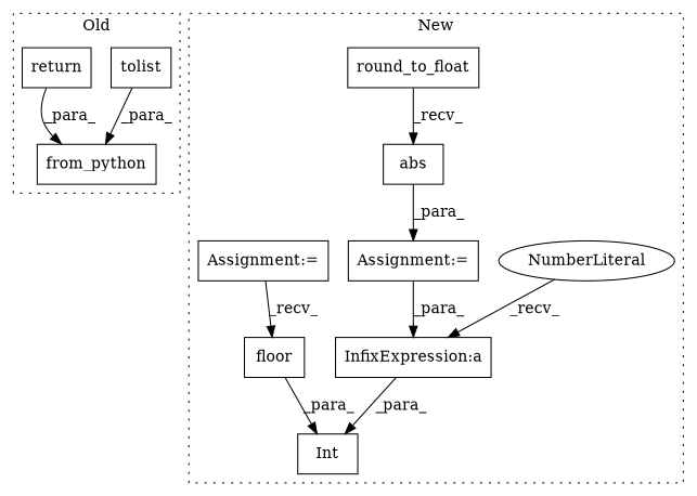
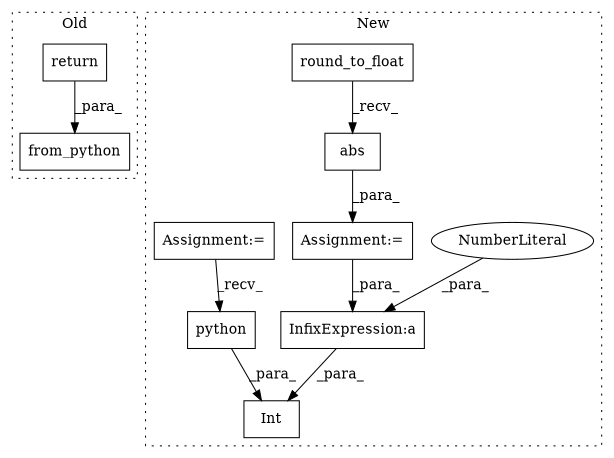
  digraph {
    node [a=32 l="4,1" shape=box]
-   n1 [l=8 label=tolist s=20228]
    n2 [a=41 l=7 label=return s=20179]
    n3 [l="12,1" label=from_python s="20186,20236"]
    n4 [label=Int s="20988,21014"]
    n5 [a=7 l=1 label="Assignment:=" s=20956]
    n6 [a=27 l=3 label="InfixExpression:a" s=21006]
    n7 [a=34 l=3 label=NumberLiteral s=21003 shape=ellipse]
    n8 [l=16 label=round_to_float s=20963]
    n9 [label=abs s="20957,20979"]
-   n10 [l="6,1" label=floor s="20997,21013"]
+   n10 [l="6,1" label=python s="20997,21013"]
    n11 [a=7 l=4 label="Assignment:=" s=20942]
    subgraph cluster_1 {
      label=Old
      style=dotted
-     n1
      n2
      n3
    }
    subgraph cluster_2 {
      label=New
      style=dotted
      n4
      n5
      n6
      n7
      n8
      n9
      n10
      n11
    }
-   n1 -> n3 [label=_para_]
    n2 -> n3 [label=_para_]
    n5 -> n6 [label=_para_]
    n6 -> n4 [label=_para_]
-   n7 -> n6 [label=_recv_]
+   n7 -> n6 [label=_para_]
    n8 -> n9 [label=_recv_]
    n9 -> n5 [label=_para_]
    n10 -> n4 [label=_para_]
    n11 -> n10 [label=_recv_]
  }
